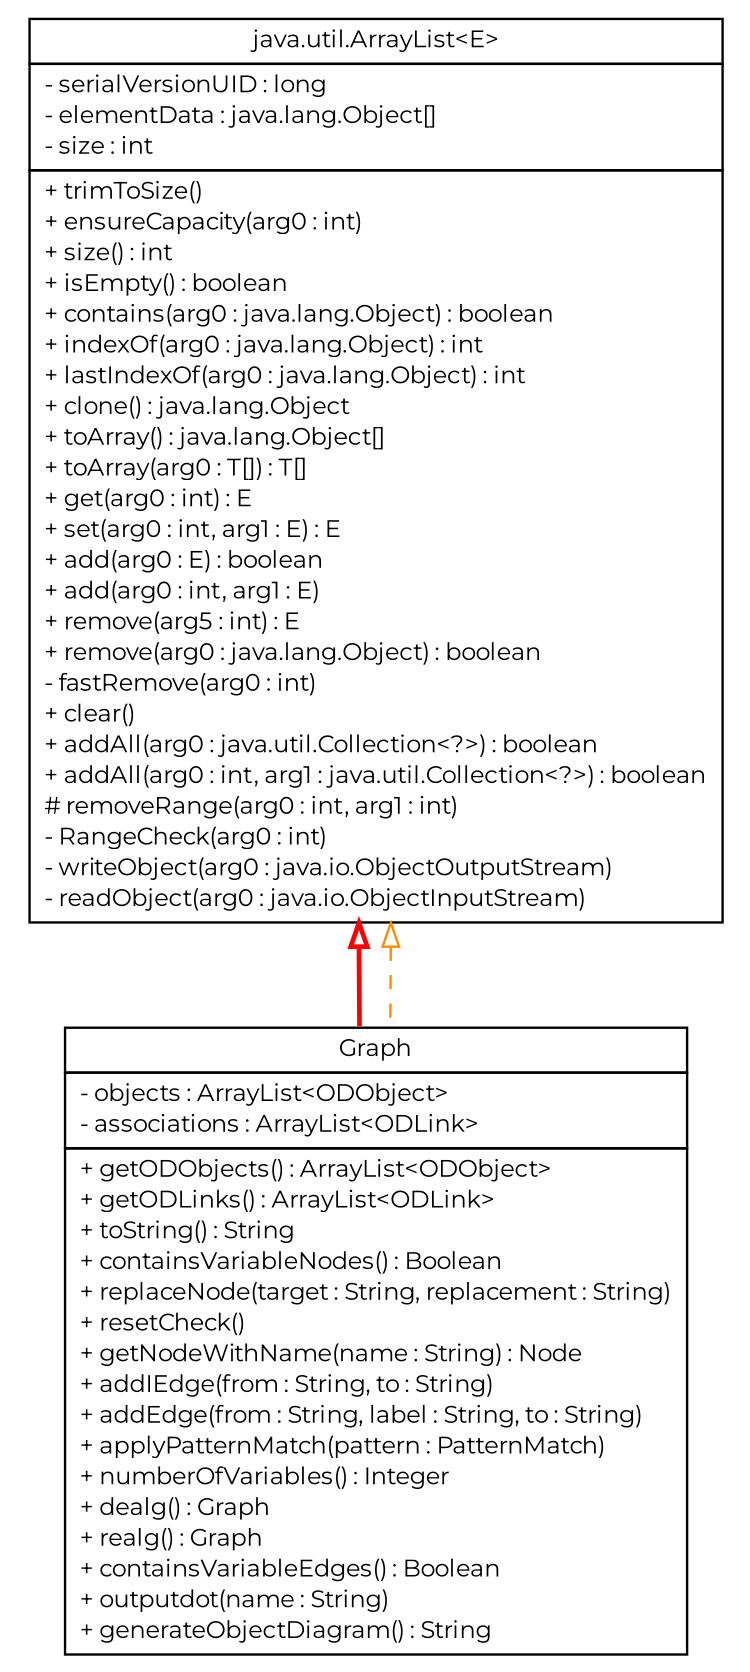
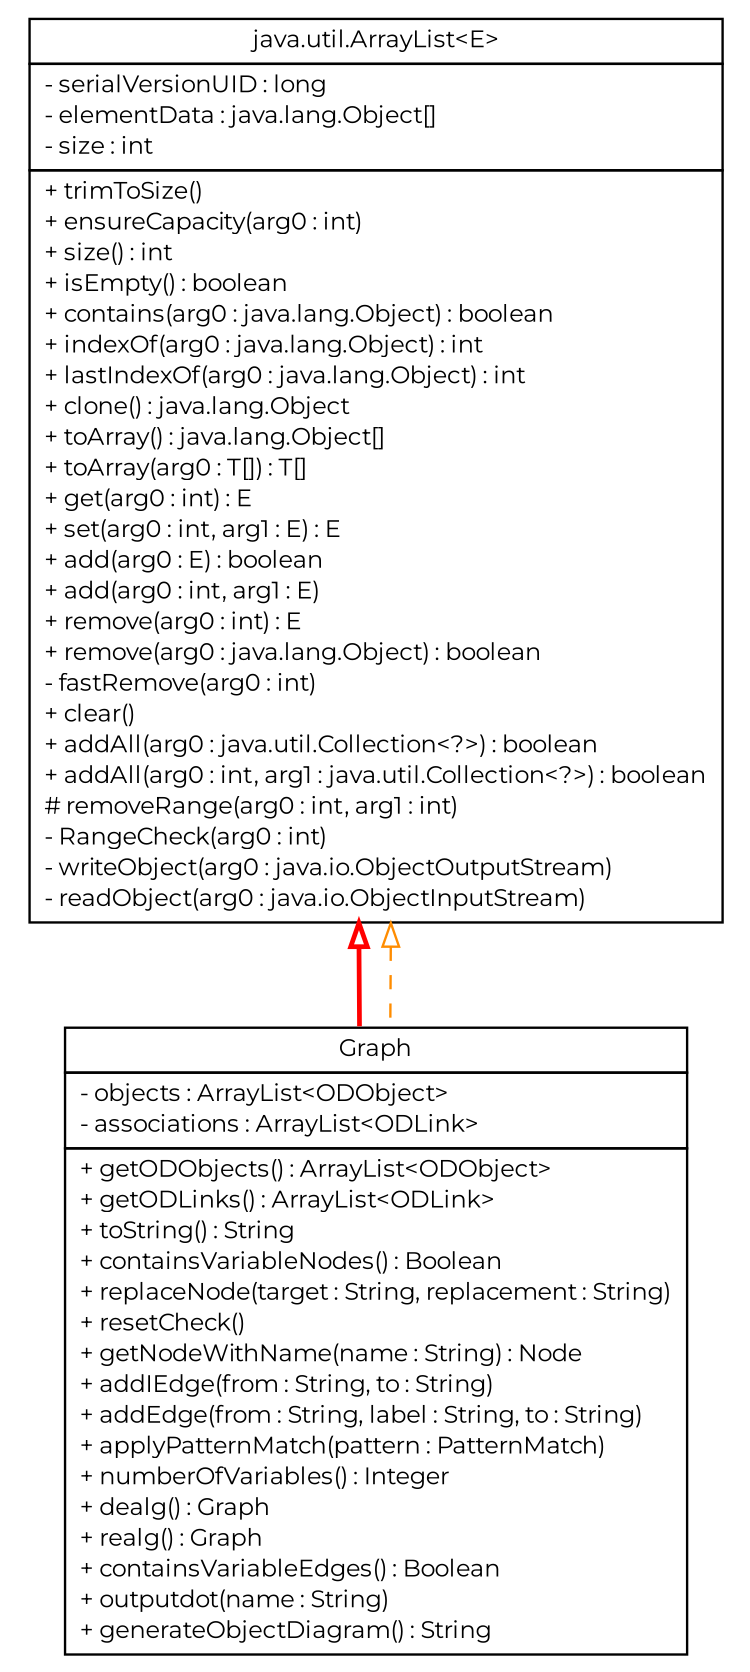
  digraph {
    nodesep=0.25
    ranksep=0.5
    fontname=Montserrat
    node [fontcolor=black fontname=Montserrat fontsize=10.0 shape=plaintext]
    edge [arrowtail=empty dir=back fontname=Montserrat fontsize=10 headport=p labelfontname=arial labelfontsize=10 tailport=p]
    n1 [label=<<table title="model.Graph" border="0" cellborder="1" cellspacing="0" cellpadding="2" port="p" href="./Graph.html"> 		<tr><td><table border="0" cellspacing="0" cellpadding="1"> <tr><td align="center" balign="center"> Graph </td></tr> 		</table></td></tr> 		<tr><td><table border="0" cellspacing="0" cellpadding="1"> <tr><td align="left" balign="left"> - objects : ArrayList&lt;ODObject&gt; </td></tr> <tr><td align="left" balign="left"> - associations : ArrayList&lt;ODLink&gt; </td></tr> 		</table></td></tr> 		<tr><td><table border="0" cellspacing="0" cellpadding="1"> <tr><td align="left" balign="left"> + getODObjects() : ArrayList&lt;ODObject&gt; </td></tr> <tr><td align="left" balign="left"> + getODLinks() : ArrayList&lt;ODLink&gt; </td></tr> <tr><td align="left" balign="left"> + toString() : String </td></tr> <tr><td align="left" balign="left"> + containsVariableNodes() : Boolean </td></tr> <tr><td align="left" balign="left"> + replaceNode(target : String, replacement : String) </td></tr> <tr><td align="left" balign="left"> + resetCheck() </td></tr> <tr><td align="left" balign="left"> + getNodeWithName(name : String) : Node </td></tr> <tr><td align="left" balign="left"> + addIEdge(from : String, to : String) </td></tr> <tr><td align="left" balign="left"> + addEdge(from : String, label : String, to : String) </td></tr> <tr><td align="left" balign="left"> + applyPatternMatch(pattern : PatternMatch) </td></tr> <tr><td align="left" balign="left"> + numberOfVariables() : Integer </td></tr> <tr><td align="left" balign="left"> + dealg() : Graph </td></tr> <tr><td align="left" balign="left"> + realg() : Graph </td></tr> <tr><td align="left" balign="left"> + containsVariableEdges() : Boolean </td></tr> <tr><td align="left" balign="left"> + outputdot(name : String) </td></tr> <tr><td align="left" balign="left"> + generateObjectDiagram() : String </td></tr> 		</table></td></tr> 		</table>>]
-   n2 [label=<<table title="java.util.ArrayList" border="0" cellborder="1" cellspacing="0" cellpadding="2" port="p" href="http://java.sun.com/j2se/1.4.2/docs/api/java/util/ArrayList.html"> 		<tr><td><table border="0" cellspacing="0" cellpadding="1"> <tr><td align="center" balign="center"> java.util.ArrayList&lt;E&gt; </td></tr> 		</table></td></tr> 		<tr><td><table border="0" cellspacing="0" cellpadding="1"> <tr><td align="left" balign="left"> - serialVersionUID : long </td></tr> <tr><td align="left" balign="left"> - elementData : java.lang.Object[] </td></tr> <tr><td align="left" balign="left"> - size : int </td></tr> 		</table></td></tr> 		<tr><td><table border="0" cellspacing="0" cellpadding="1"> <tr><td align="left" balign="left"> + trimToSize() </td></tr> <tr><td align="left" balign="left"> + ensureCapacity(arg0 : int) </td></tr> <tr><td align="left" balign="left"> + size() : int </td></tr> <tr><td align="left" balign="left"> + isEmpty() : boolean </td></tr> <tr><td align="left" balign="left"> + contains(arg0 : java.lang.Object) : boolean </td></tr> <tr><td align="left" balign="left"> + indexOf(arg0 : java.lang.Object) : int </td></tr> <tr><td align="left" balign="left"> + lastIndexOf(arg0 : java.lang.Object) : int </td></tr> <tr><td align="left" balign="left"> + clone() : java.lang.Object </td></tr> <tr><td align="left" balign="left"> + toArray() : java.lang.Object[] </td></tr> <tr><td align="left" balign="left"> + toArray(arg0 : T[]) : T[] </td></tr> <tr><td align="left" balign="left"> + get(arg0 : int) : E </td></tr> <tr><td align="left" balign="left"> + set(arg0 : int, arg1 : E) : E </td></tr> <tr><td align="left" balign="left"> + add(arg0 : E) : boolean </td></tr> <tr><td align="left" balign="left"> + add(arg0 : int, arg1 : E) </td></tr> <tr><td align="left" balign="left"> + remove(arg5 : int) : E </td></tr> <tr><td align="left" balign="left"> + remove(arg0 : java.lang.Object) : boolean </td></tr> <tr><td align="left" balign="left"> - fastRemove(arg0 : int) </td></tr> <tr><td align="left" balign="left"> + clear() </td></tr> <tr><td align="left" balign="left"> + addAll(arg0 : java.util.Collection&lt;?&gt;) : boolean </td></tr> <tr><td align="left" balign="left"> + addAll(arg0 : int, arg1 : java.util.Collection&lt;?&gt;) : boolean </td></tr> <tr><td align="left" balign="left"> # removeRange(arg0 : int, arg1 : int) </td></tr> <tr><td align="left" balign="left"> - RangeCheck(arg0 : int) </td></tr> <tr><td align="left" balign="left"> - writeObject(arg0 : java.io.ObjectOutputStream) </td></tr> <tr><td align="left" balign="left"> - readObject(arg0 : java.io.ObjectInputStream) </td></tr> 		</table></td></tr> 		</table>>]
+   n2 [label=<<table title="java.util.ArrayList" border="0" cellborder="1" cellspacing="0" cellpadding="2" port="p" href="http://java.sun.com/j2se/1.4.2/docs/api/java/util/ArrayList.html"> 		<tr><td><table border="0" cellspacing="0" cellpadding="1"> <tr><td align="center" balign="center"> java.util.ArrayList&lt;E&gt; </td></tr> 		</table></td></tr> 		<tr><td><table border="0" cellspacing="0" cellpadding="1"> <tr><td align="left" balign="left"> - serialVersionUID : long </td></tr> <tr><td align="left" balign="left"> - elementData : java.lang.Object[] </td></tr> <tr><td align="left" balign="left"> - size : int </td></tr> 		</table></td></tr> 		<tr><td><table border="0" cellspacing="0" cellpadding="1"> <tr><td align="left" balign="left"> + trimToSize() </td></tr> <tr><td align="left" balign="left"> + ensureCapacity(arg0 : int) </td></tr> <tr><td align="left" balign="left"> + size() : int </td></tr> <tr><td align="left" balign="left"> + isEmpty() : boolean </td></tr> <tr><td align="left" balign="left"> + contains(arg0 : java.lang.Object) : boolean </td></tr> <tr><td align="left" balign="left"> + indexOf(arg0 : java.lang.Object) : int </td></tr> <tr><td align="left" balign="left"> + lastIndexOf(arg0 : java.lang.Object) : int </td></tr> <tr><td align="left" balign="left"> + clone() : java.lang.Object </td></tr> <tr><td align="left" balign="left"> + toArray() : java.lang.Object[] </td></tr> <tr><td align="left" balign="left"> + toArray(arg0 : T[]) : T[] </td></tr> <tr><td align="left" balign="left"> + get(arg0 : int) : E </td></tr> <tr><td align="left" balign="left"> + set(arg0 : int, arg1 : E) : E </td></tr> <tr><td align="left" balign="left"> + add(arg0 : E) : boolean </td></tr> <tr><td align="left" balign="left"> + add(arg0 : int, arg1 : E) </td></tr> <tr><td align="left" balign="left"> + remove(arg0 : int) : E </td></tr> <tr><td align="left" balign="left"> + remove(arg0 : java.lang.Object) : boolean </td></tr> <tr><td align="left" balign="left"> - fastRemove(arg0 : int) </td></tr> <tr><td align="left" balign="left"> + clear() </td></tr> <tr><td align="left" balign="left"> + addAll(arg0 : java.util.Collection&lt;?&gt;) : boolean </td></tr> <tr><td align="left" balign="left"> + addAll(arg0 : int, arg1 : java.util.Collection&lt;?&gt;) : boolean </td></tr> <tr><td align="left" balign="left"> # removeRange(arg0 : int, arg1 : int) </td></tr> <tr><td align="left" balign="left"> - RangeCheck(arg0 : int) </td></tr> <tr><td align="left" balign="left"> - writeObject(arg0 : java.io.ObjectOutputStream) </td></tr> <tr><td align="left" balign="left"> - readObject(arg0 : java.io.ObjectInputStream) </td></tr> 		</table></td></tr> 		</table>>]
    n2 -> n1 [color=red style=bold]
    n2 -> n1 [color=darkorange style=dashed]
  }
